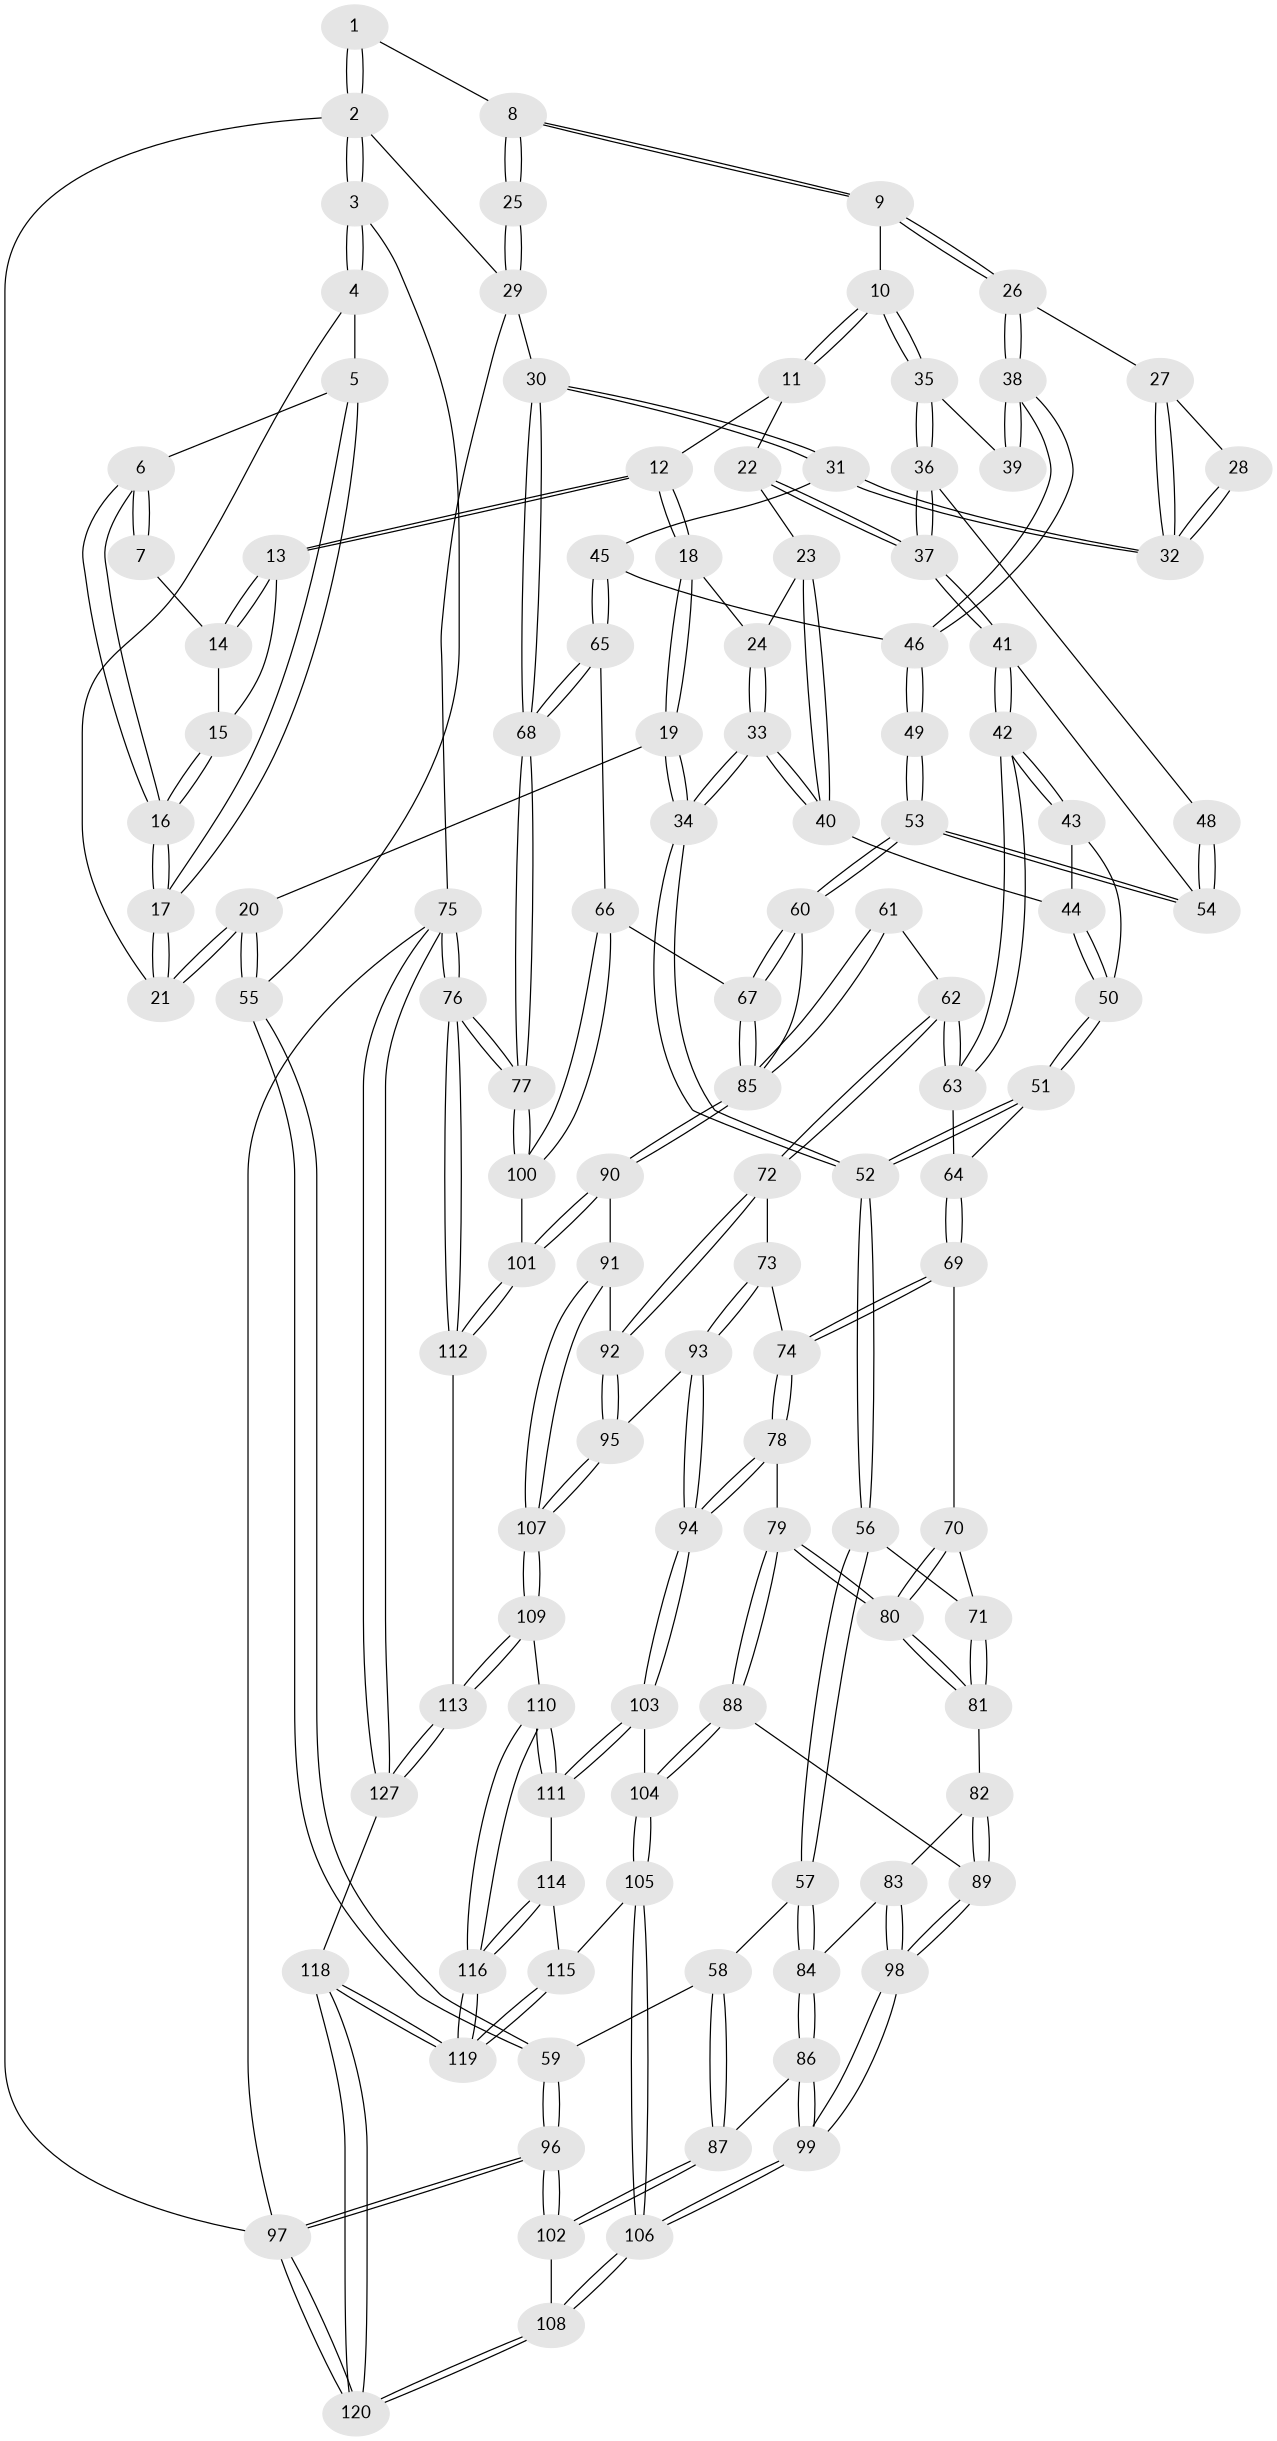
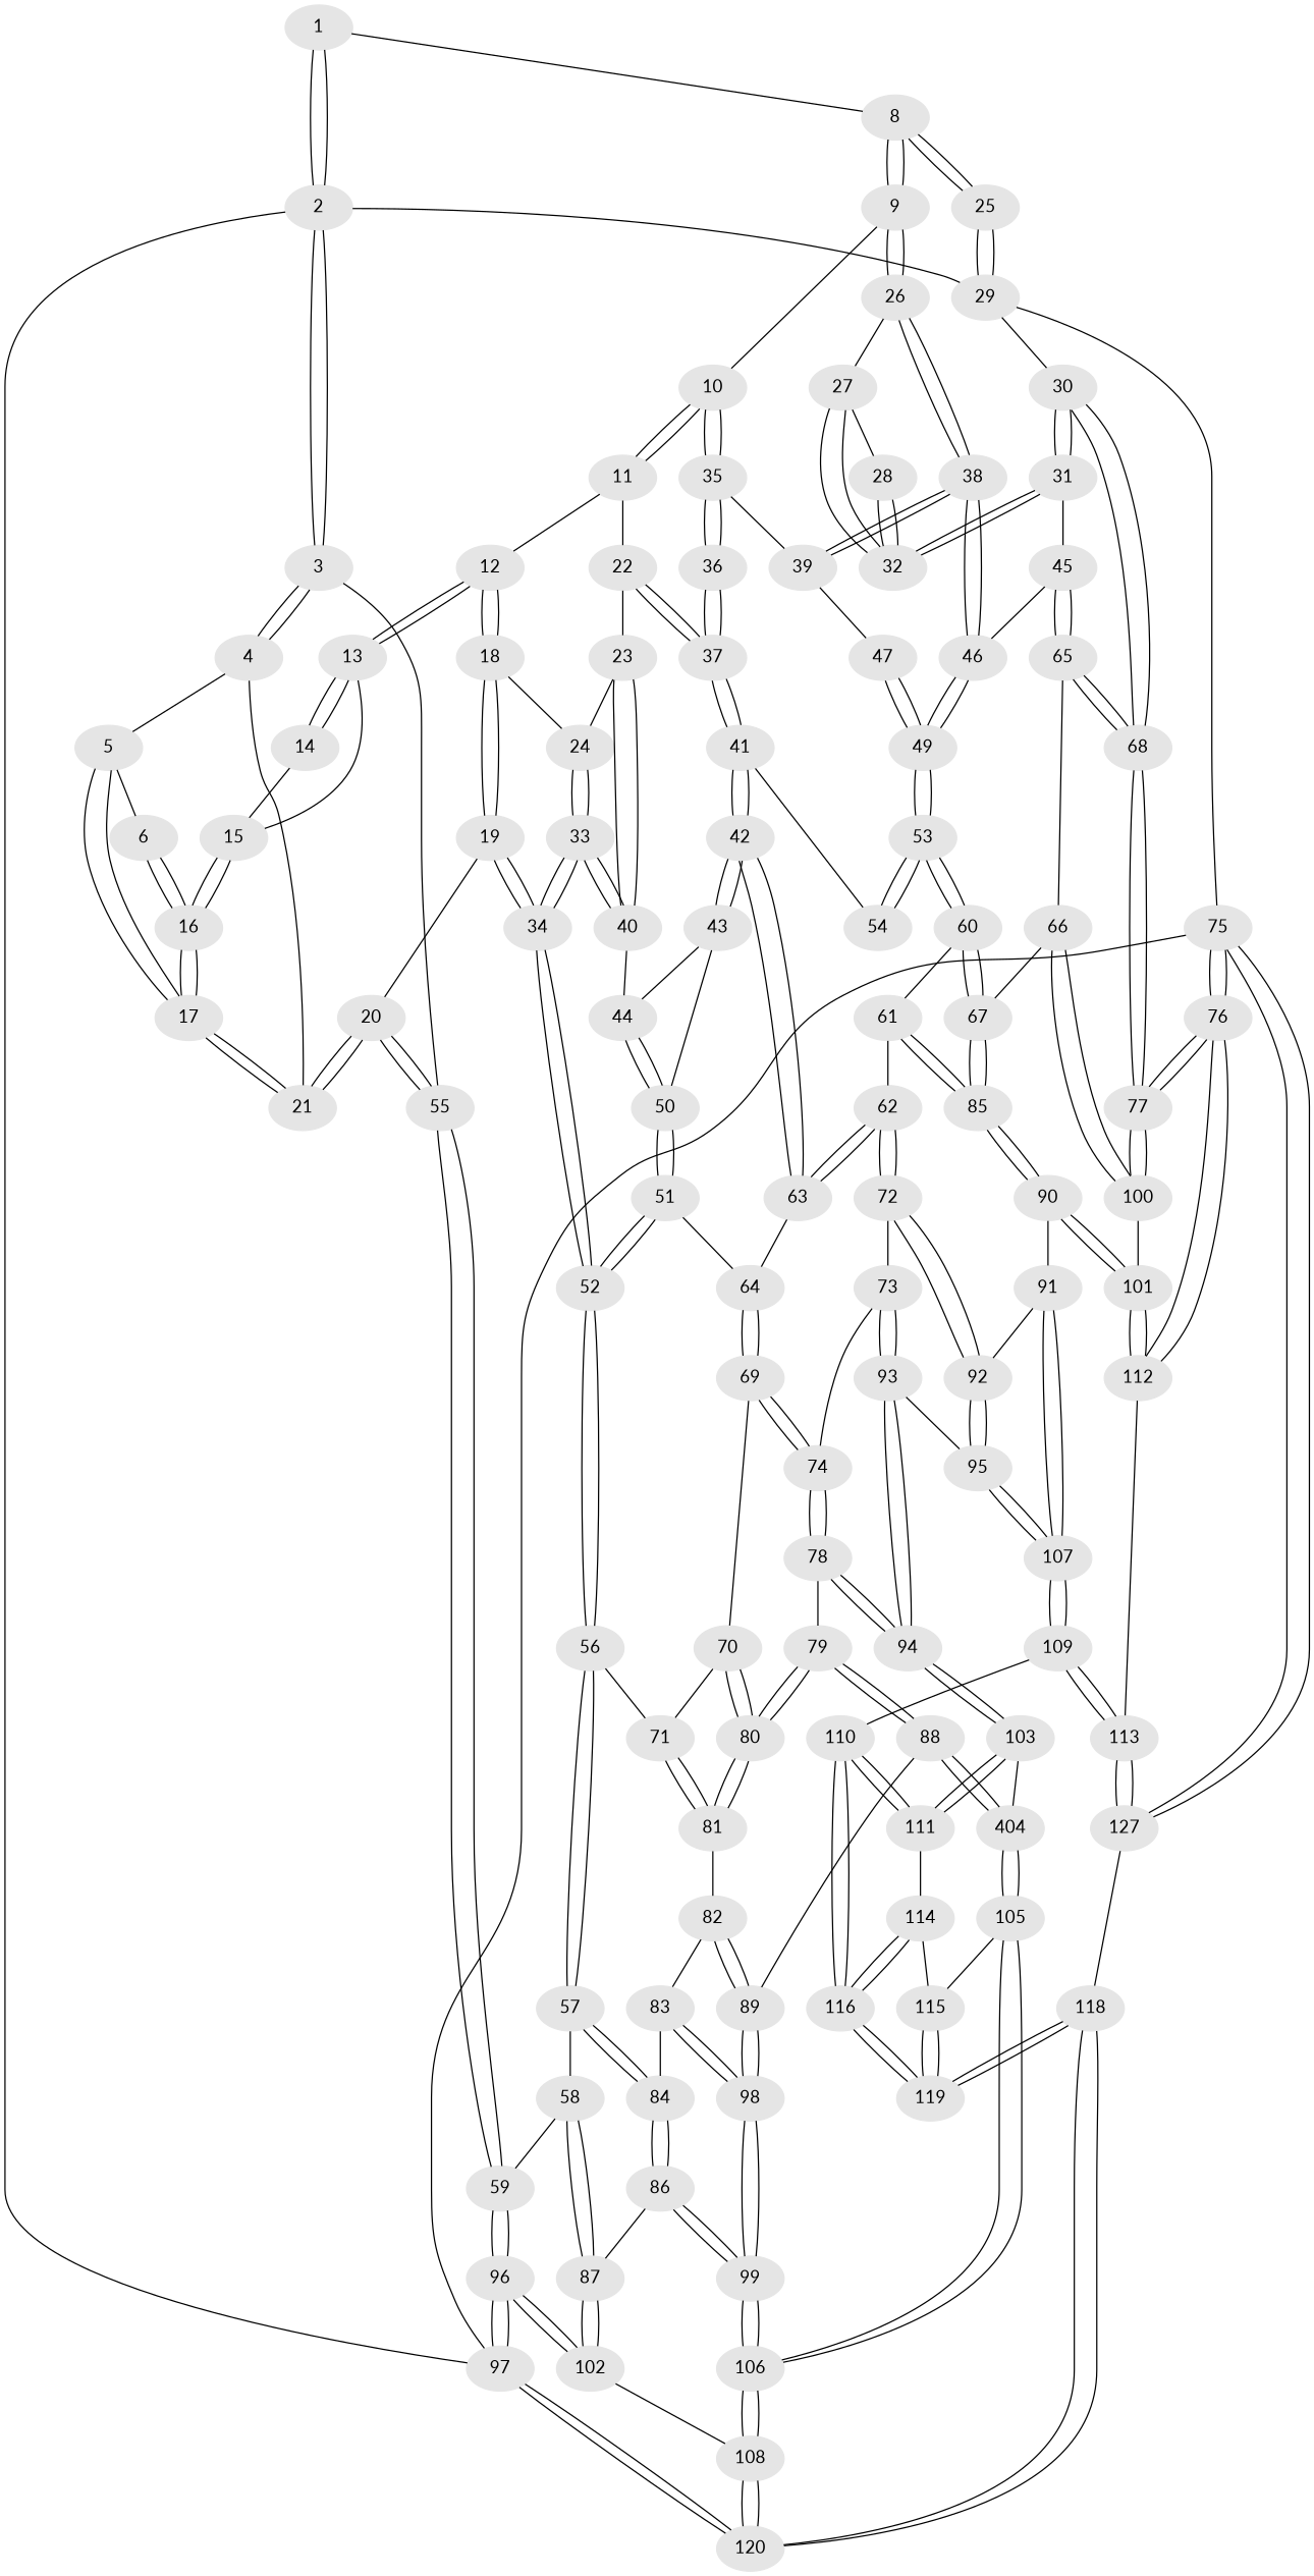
  graph {
    fontname=Lato
    node [color=gray90 fontname=Lato style=filled]
    edge [fontname=Lato]
    1
    2
    8
    3
    29
    97
    9
    25
    4
    55
    30
    75
    120
    5
    21
    59
    6
    17
-   7
    16
    14
    15
    10
    26
    11
    35
    27
    38
    12
    22
    36
    39
    13
    18
    23
    37
    19
    24
    20
    34
    33
    52
    40
    41
    44
    28
    32
    46
    31
    68
    76
    n52 [label=127]
    45
    77
    65
    56
-   48
+   47
    54
    42
    49
    50
    43
    63
    64
    51
    66
    53
    60
    69
    57
    71
    61
    67
    96
    58
    84
    81
    87
    86
    102
    62
    85
    72
    90
    73
    92
    70
    74
    100
    101
    80
    78
    82
    93
    95
    94
    79
    112
    118
    113
    88
    103
    89
-   104
+   104 [label=404]
    83
    98
    99
    91
    106
    108
    105
    107
    109
    111
    114
    115
    119
    110
    116
    1 -- 2
    1 -- 2
    1 -- 8
    2 -- 3
    2 -- 3
    2 -- 29
    2 -- 97
    8 -- 9
    8 -- 9
    8 -- 25
    8 -- 25
    3 -- 4
    3 -- 4
    3 -- 55
    29 -- 30
    29 -- 75
    97 -- 120
    97 -- 120
    9 -- 10
    9 -- 26
    9 -- 26
    25 -- 29
    25 -- 29
    4 -- 5
    4 -- 21
    55 -- 59
    55 -- 59
    30 -- 31
    30 -- 31
    30 -- 68
    30 -- 68
    75 -- 97
    75 -- 76
    75 -- 76
    75 -- n52
    75 -- n52
    5 -- 6
    5 -- 17
    5 -- 17
    59 -- 96
    59 -- 96
-   6 -- 7
-   6 -- 7
    6 -- 16
    6 -- 16
    17 -- 21
    17 -- 21
-   7 -- 14
    16 -- 17
    16 -- 17
    14 -- 15
    15 -- 16
    15 -- 16
    10 -- 11
    10 -- 11
    10 -- 35
    10 -- 35
    26 -- 27
    26 -- 38
    26 -- 38
    11 -- 12
    11 -- 22
    35 -- 36
    35 -- 36
    35 -- 39
    27 -- 28
    27 -- 32
    27 -- 32
    38 -- 39
    38 -- 39
    38 -- 46
    38 -- 46
    12 -- 13
    12 -- 13
    12 -- 18
    12 -- 18
    22 -- 23
    22 -- 37
    22 -- 37
    36 -- 37
    36 -- 37
-   36 -- 48
+   39 -- 47
    13 -- 14
    13 -- 14
    13 -- 15
    18 -- 19
    18 -- 19
    18 -- 24
    23 -- 24
    23 -- 40
    23 -- 40
    37 -- 41
    37 -- 41
    19 -- 20
    19 -- 34
    19 -- 34
    24 -- 33
    24 -- 33
    20 -- 55
    20 -- 55
    20 -- 21
    20 -- 21
    34 -- 52
    34 -- 52
    33 -- 34
    33 -- 34
    33 -- 40
    33 -- 40
    52 -- 56
    52 -- 56
    40 -- 44
    41 -- 54
    41 -- 42
    41 -- 42
    44 -- 50
    44 -- 50
    28 -- 32
    28 -- 32
    46 -- 49
    46 -- 49
    31 -- 32
    31 -- 32
    31 -- 45
    68 -- 77
    68 -- 77
    76 -- 77
    76 -- 77
    76 -- 112
    76 -- 112
    n52 -- 118
    45 -- 46
    45 -- 65
    45 -- 65
    77 -- 100
    77 -- 100
    65 -- 68
    65 -- 68
    65 -- 66
    56 -- 57
    56 -- 57
    56 -- 71
-   48 -- 54
-   48 -- 54
+   47 -- 49
+   47 -- 49
    42 -- 43
    42 -- 43
    42 -- 63
    42 -- 63
    49 -- 53
    49 -- 53
    50 -- 51
    50 -- 51
    43 -- 44
    43 -- 50
    63 -- 64
    64 -- 69
    64 -- 69
    51 -- 52
    51 -- 52
    51 -- 64
    66 -- 67
    66 -- 100
    66 -- 100
    53 -- 54
    53 -- 54
    53 -- 60
    53 -- 60
-   60 -- 85
+   60 -- 61
    60 -- 67
    60 -- 67
    69 -- 70
    69 -- 74
    69 -- 74
    57 -- 58
    57 -- 84
    57 -- 84
    71 -- 81
    71 -- 81
    61 -- 62
    61 -- 85
    61 -- 85
    67 -- 85
    67 -- 85
    96 -- 97
    96 -- 97
    96 -- 102
    96 -- 102
    58 -- 59
    58 -- 87
    58 -- 87
    84 -- 86
    84 -- 86
    81 -- 82
    87 -- 102
    87 -- 102
    86 -- 87
    86 -- 99
    86 -- 99
    102 -- 108
    62 -- 63
    62 -- 63
    62 -- 72
    62 -- 72
    85 -- 90
    85 -- 90
    72 -- 73
    72 -- 92
    72 -- 92
    90 -- 101
    90 -- 101
    90 -- 91
    73 -- 74
    73 -- 93
    73 -- 93
    92 -- 95
    92 -- 95
    70 -- 71
    70 -- 80
    70 -- 80
    74 -- 78
    74 -- 78
    100 -- 101
    101 -- 112
    101 -- 112
    80 -- 81
    80 -- 81
    78 -- 94
    78 -- 94
    78 -- 79
    82 -- 89
    82 -- 89
    82 -- 83
    93 -- 95
    93 -- 94
    93 -- 94
    95 -- 107
    95 -- 107
    94 -- 103
    94 -- 103
    79 -- 80
    79 -- 80
    79 -- 88
    79 -- 88
    112 -- 113
    118 -- 120
    118 -- 120
    118 -- 119
    118 -- 119
    113 -- n52
    113 -- n52
    88 -- 89
    88 -- 104
    88 -- 104
    103 -- 104
    103 -- 111
    103 -- 111
    89 -- 98
    89 -- 98
    104 -- 105
    104 -- 105
    83 -- 84
    83 -- 98
    83 -- 98
    98 -- 99
    98 -- 99
    99 -- 106
    99 -- 106
    91 -- 92
    91 -- 107
    91 -- 107
    106 -- 108
    106 -- 108
    108 -- 120
    108 -- 120
    105 -- 106
    105 -- 106
    105 -- 115
    107 -- 109
    107 -- 109
    109 -- 113
    109 -- 113
    109 -- 110
    111 -- 114
    114 -- 115
    114 -- 116
    114 -- 116
    115 -- 119
    115 -- 119
    110 -- 111
    110 -- 111
    110 -- 116
    110 -- 116
    116 -- 119
    116 -- 119
  }
